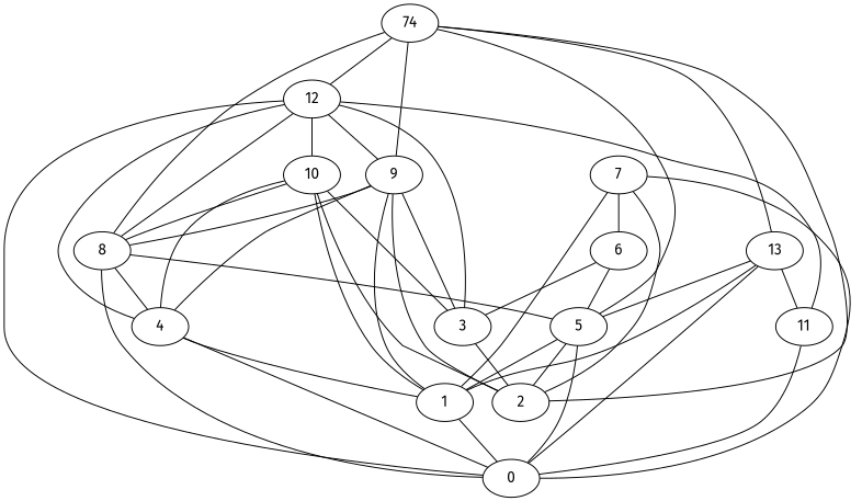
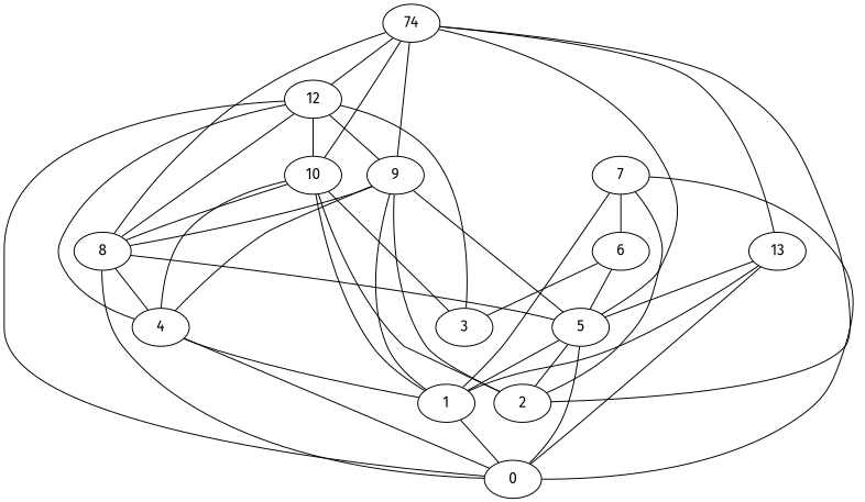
  digraph {
    fontname="Fira Sans"
    rankdir=BT
    node [fontname="Fira Sans"]
    edge [arrowhead=both fontname="Fira Sans"]
    0
    1
    4
    5
    7
    8
-   11
    12
    13
    9
    10
    n12 [label=74]
    6
    2
    3
    0 -> 1
    0 -> 4
    0 -> 5
    0 -> 7
    0 -> 8
-   0 -> 11
    0 -> 12
    0 -> 13
    1 -> 4
    1 -> 5
    1 -> 7
    1 -> 13
    1 -> 9
    1 -> 10
    4 -> 8
    4 -> 12
    4 -> 9
    4 -> 10
    5 -> 8
    5 -> 13
    5 -> n12
    5 -> 6
    8 -> 12
    8 -> 9
    8 -> 10
    8 -> n12
-   11 -> 12
-   11 -> 13
    12 -> n12
    13 -> n12
    9 -> 12
    9 -> n12
    10 -> 12
+   10 -> n12
    6 -> 7
    2 -> 5
    2 -> 7
    2 -> 9
    2 -> 10
    2 -> n12
-   2 -> 3
    3 -> 12
-   3 -> 9
+   5 -> 9
    3 -> 10
    3 -> 6
  }
